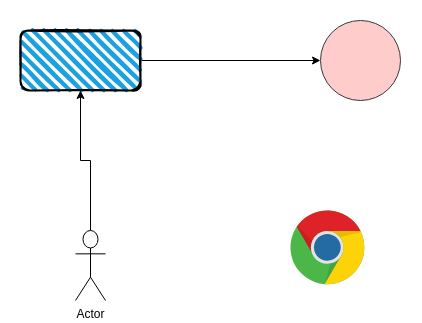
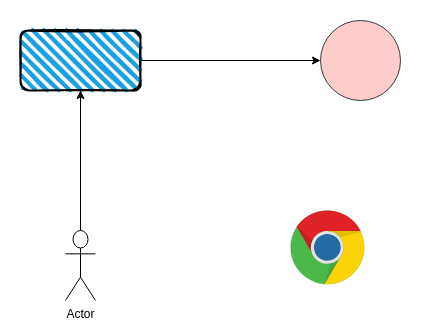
  <mxCell id="0" />
  <mxCell id="1" parent="0" />
  <mxCell id="2" value="" style="ellipse;whiteSpace=wrap;html=1;aspect=fixed;fillColor=#ffcccc;strokeColor=#36393d;" parent="1" vertex="1"><mxGeometry x="320" y="20" width="80" height="80" as="geometry" /></mxCell>
  <mxCell id="3" style="edgeStyle=orthogonalEdgeStyle;rounded=0;orthogonalLoop=1;jettySize=auto;html=1;entryX=0;entryY=0.5;entryDx=0;entryDy=0;" parent="1" source="4" target="2" edge="1"><mxGeometry relative="1" as="geometry" /></mxCell>
  <mxCell id="4" value="" style="rounded=1;whiteSpace=wrap;html=1;strokeWidth=2;fillWeight=4;hachureGap=8;hachureAngle=45;fillColor=#1ba1e2;sketch=1;" parent="1" vertex="1"><mxGeometry x="20" y="30" width="120" height="60" as="geometry" /></mxCell>
  <mxCell id="5" style="edgeStyle=orthogonalEdgeStyle;rounded=0;orthogonalLoop=1;jettySize=auto;html=1;entryX=0.5;entryY=1;entryDx=0;entryDy=0;" parent="1" source="6" target="4" edge="1"><mxGeometry relative="1" as="geometry" /></mxCell>
- <mxCell id="6" value="Actor" style="shape=umlActor;verticalLabelPosition=bottom;verticalAlign=top;html=1;" parent="1" vertex="1"><mxGeometry x="75" y="230" width="30" height="70" as="geometry" /></mxCell>
+ <mxCell id="6" value="Actor" style="shape=umlActor;verticalLabelPosition=bottom;verticalAlign=top;html=1;" parent="1" vertex="1"><mxGeometry x="65" y="230" width="30" height="70" as="geometry" /></mxCell>
  <mxCell id="7" value="" style="dashed=0;outlineConnect=0;html=1;align=center;labelPosition=center;verticalLabelPosition=bottom;verticalAlign=top;shape=mxgraph.weblogos.chrome;movable=0;resizable=0;rotatable=0;deletable=0;editable=0;connectable=0;" parent="1" vertex="1"><mxGeometry x="290" y="210" width="74.8" height="75.4" as="geometry" /></mxCell>
